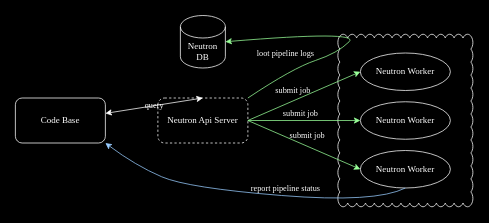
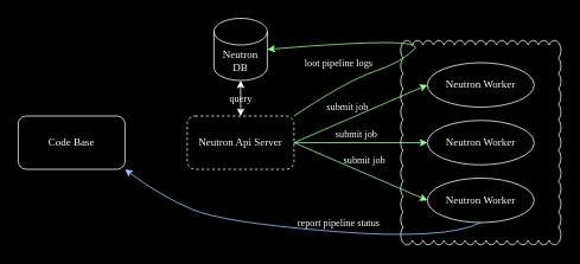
  <mxCell id="0" />
  <mxCell id="1" parent="0" />
  <mxCell id="2" value="Code Base" style="rounded=1;whiteSpace=wrap;html=1;hachureGap=4;fontFamily=Architects Daughter;fontSource=https%3A%2F%2Ffonts.googleapis.com%2Fcss%3Ffamily%3DArchitects%2BDaughter;labelBorderColor=none;fillColor=none;strokeColor=#FFFFFF;fontColor=#FFFFFF;" parent="1" vertex="1"><mxGeometry x="20" y="130" width="120" height="60" as="geometry" /></mxCell>
  <mxCell id="3" value="Neutron Api Server" style="rounded=1;whiteSpace=wrap;html=1;hachureGap=4;fontFamily=Architects Daughter;fontSource=https%3A%2F%2Ffonts.googleapis.com%2Fcss%3Ffamily%3DArchitects%2BDaughter;labelBorderColor=none;fillColor=none;strokeColor=#FFFFFF;fontColor=#FFFFFF;dashed=1;" parent="1" vertex="1"><mxGeometry x="210" y="130" width="120" height="60" as="geometry" /></mxCell>
  <mxCell id="4" value="" style="whiteSpace=wrap;html=1;shape=mxgraph.basic.cloud_rect;hachureGap=4;fontFamily=Architects Daughter;fontSource=https%3A%2F%2Ffonts.googleapis.com%2Fcss%3Ffamily%3DArchitects%2BDaughter;rounded=1;labelBorderColor=default;fillColor=none;strokeColor=#FFFFFF;fontColor=#FFFFFF;" parent="1" vertex="1"><mxGeometry x="450" y="45" width="180" height="230" as="geometry" /></mxCell>
  <mxCell id="5" value="Neutron Worker" style="ellipse;whiteSpace=wrap;html=1;hachureGap=4;fontFamily=Architects Daughter;fontSource=https%3A%2F%2Ffonts.googleapis.com%2Fcss%3Ffamily%3DArchitects%2BDaughter;rounded=1;labelBorderColor=none;fillColor=none;strokeColor=#FFFFFF;fontColor=#FFFFFF;" parent="1" vertex="1"><mxGeometry x="480" y="70" width="120" height="50" as="geometry" /></mxCell>
  <mxCell id="6" value="Neutron Worker" style="ellipse;whiteSpace=wrap;html=1;hachureGap=4;fontFamily=Architects Daughter;fontSource=https%3A%2F%2Ffonts.googleapis.com%2Fcss%3Ffamily%3DArchitects%2BDaughter;rounded=1;labelBorderColor=none;fillColor=none;strokeColor=#FFFFFF;fontColor=#FFFFFF;" parent="1" vertex="1"><mxGeometry x="480" y="135" width="120" height="50" as="geometry" /></mxCell>
  <mxCell id="7" value="Neutron Worker" style="ellipse;whiteSpace=wrap;html=1;hachureGap=4;fontFamily=Architects Daughter;fontSource=https%3A%2F%2Ffonts.googleapis.com%2Fcss%3Ffamily%3DArchitects%2BDaughter;rounded=1;labelBorderColor=none;fillColor=none;strokeColor=#FFFFFF;fontColor=#FFFFFF;" parent="1" vertex="1"><mxGeometry x="480" y="200" width="120" height="50" as="geometry" /></mxCell>
  <mxCell id="8" value="submit job" style="endArrow=classic;html=1;rounded=1;hachureGap=4;fontFamily=Architects Daughter;fontSource=https%3A%2F%2Ffonts.googleapis.com%2Fcss%3Ffamily%3DArchitects%2BDaughter;exitX=1;exitY=0.5;exitDx=0;exitDy=0;entryX=0;entryY=0.5;entryDx=0;entryDy=0;fontColor=#FFFFFF;labelBorderColor=none;textShadow=0;strokeColor=#99FF99;labelBackgroundColor=none;" parent="1" source="3" target="5" edge="1"><mxGeometry x="-0.132" y="13" width="50" height="50" relative="1" as="geometry"><mxPoint x="340" y="290" as="sourcePoint" /><mxPoint x="390" y="240" as="targetPoint" /><mxPoint as="offset" /></mxGeometry></mxCell>
  <mxCell id="9" value="submit job" style="endArrow=classic;html=1;rounded=1;hachureGap=4;fontFamily=Architects Daughter;fontSource=https%3A%2F%2Ffonts.googleapis.com%2Fcss%3Ffamily%3DArchitects%2BDaughter;exitX=1;exitY=0.5;exitDx=0;exitDy=0;entryX=0;entryY=0.5;entryDx=0;entryDy=0;fontColor=#FFFFFF;labelBorderColor=none;textShadow=0;strokeColor=#99FF99;labelBackgroundColor=none;" parent="1" source="3" target="6" edge="1"><mxGeometry x="-0.067" y="10" width="50" height="50" relative="1" as="geometry"><mxPoint x="340" y="170" as="sourcePoint" /><mxPoint x="490" y="105" as="targetPoint" /><mxPoint as="offset" /></mxGeometry></mxCell>
  <mxCell id="10" value="submit job" style="endArrow=classic;html=1;rounded=1;hachureGap=4;fontFamily=Architects Daughter;fontSource=https%3A%2F%2Ffonts.googleapis.com%2Fcss%3Ffamily%3DArchitects%2BDaughter;exitX=1;exitY=0.5;exitDx=0;exitDy=0;entryX=0;entryY=0.5;entryDx=0;entryDy=0;fontColor=#FFFFFF;labelBorderColor=none;textShadow=0;strokeColor=#99FF99;labelBackgroundColor=none;" parent="1" source="3" target="7" edge="1"><mxGeometry x="-0.005" y="13" width="50" height="50" relative="1" as="geometry"><mxPoint x="350" y="180" as="sourcePoint" /><mxPoint x="500" y="115" as="targetPoint" /><mxPoint as="offset" /></mxGeometry></mxCell>
  <mxCell id="11" value="report pipeline status" style="curved=1;endArrow=classic;html=1;rounded=1;hachureGap=4;fontFamily=Architects Daughter;fontSource=https%3A%2F%2Ffonts.googleapis.com%2Fcss%3Ffamily%3DArchitects%2BDaughter;exitX=0.5;exitY=1;exitDx=0;exitDy=0;fontColor=#FFFFFF;labelBorderColor=none;textShadow=0;strokeColor=#99CCFF;labelBackgroundColor=none;" parent="1" source="7" edge="1"><mxGeometry x="-0.213" y="-10" width="50" height="50" relative="1" as="geometry"><mxPoint x="540" y="210" as="sourcePoint" /><mxPoint x="140" y="190" as="targetPoint" /><Array as="points"><mxPoint x="500" y="270" /><mxPoint x="250" y="250" /><mxPoint x="180" y="220" /></Array><mxPoint as="offset" /></mxGeometry></mxCell>
  <mxCell id="12" value="Neutron&lt;div&gt;DB&lt;/div&gt;" style="shape=cylinder3;whiteSpace=wrap;html=1;boundedLbl=1;backgroundOutline=1;size=15;hachureGap=4;fontFamily=Architects Daughter;fontSource=https%3A%2F%2Ffonts.googleapis.com%2Fcss%3Ffamily%3DArchitects%2BDaughter;rounded=1;labelBorderColor=none;fillColor=none;strokeColor=#FFFFFF;fontColor=#FFFFFF;" parent="1" vertex="1"><mxGeometry x="240" y="20" width="60" height="70" as="geometry" /></mxCell>
- <mxCell id="13" value="query" style="endArrow=classic;startArrow=classic;html=1;rounded=1;hachureGap=4;fontFamily=Architects Daughter;fontSource=https%3A%2F%2Ffonts.googleapis.com%2Fcss%3Ffamily%3DArchitects%2BDaughter;exitX=0.5;exitY=0;exitDx=0;exitDy=0;fontColor=#FFFFFF;labelBorderColor=none;fillColor=none;strokeColor=#FFFFFF;labelBackgroundColor=none;" parent="1" source="3" target="2" edge="1"><mxGeometry width="50" height="50" relative="1" as="geometry"><mxPoint x="150" y="120" as="sourcePoint" /><mxPoint x="200" y="70" as="targetPoint" /></mxGeometry></mxCell>
+ <mxCell id="13" value="query" style="endArrow=classic;startArrow=classic;html=1;rounded=1;hachureGap=4;fontFamily=Architects Daughter;fontSource=https%3A%2F%2Ffonts.googleapis.com%2Fcss%3Ffamily%3DArchitects%2BDaughter;entryX=0.5;entryY=1;entryDx=0;entryDy=0;entryPerimeter=0;exitX=0.5;exitY=0;exitDx=0;exitDy=0;fontColor=#FFFFFF;labelBorderColor=none;fillColor=none;strokeColor=#FFFFFF;labelBackgroundColor=none;" parent="1" source="3" target="12" edge="1"><mxGeometry width="50" height="50" relative="1" as="geometry"><mxPoint x="150" y="120" as="sourcePoint" /><mxPoint x="200" y="70" as="targetPoint" /></mxGeometry></mxCell>
  <mxCell id="14" value="loot pipeline logs" style="curved=1;endArrow=classic;html=1;rounded=1;hachureGap=4;fontFamily=Architects Daughter;fontSource=https%3A%2F%2Ffonts.googleapis.com%2Fcss%3Ffamily%3DArchitects%2BDaughter;exitX=1;exitY=0;exitDx=0;exitDy=0;fontColor=#FFFFFF;labelBorderColor=none;textShadow=0;strokeColor=#99FF99;labelBackgroundColor=none;" edge="1" parent="1" source="3"><mxGeometry x="0.562" y="22" width="50" height="50" relative="1" as="geometry"><mxPoint x="390" y="140" as="sourcePoint" /><mxPoint x="300" y="55" as="targetPoint" /><Array as="points"><mxPoint x="390" y="90" /><mxPoint x="450" y="70" /><mxPoint x="480" y="40" /></Array><mxPoint as="offset" /></mxGeometry></mxCell>
